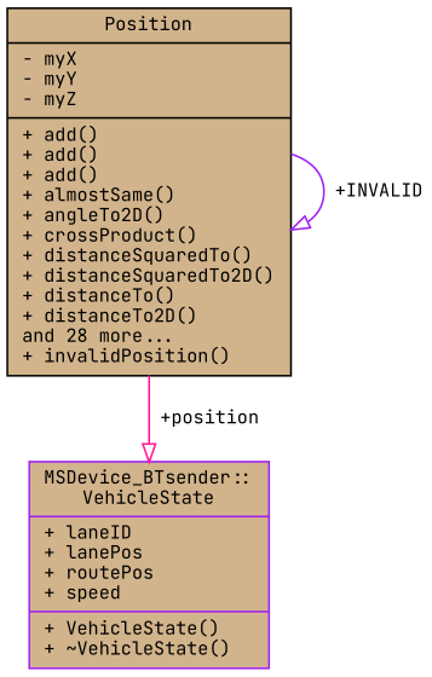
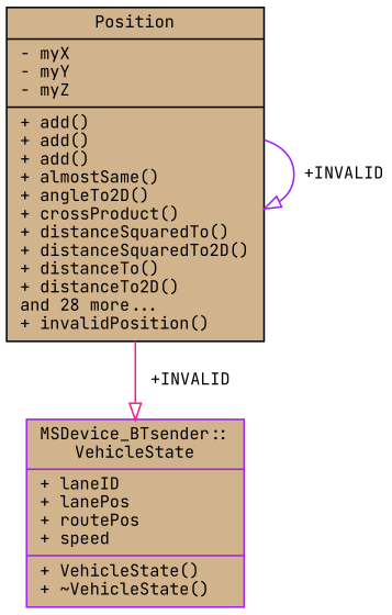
  digraph {
    fontname="JetBrains Mono"
    node [fillcolor=tan fontname="JetBrains Mono" fontsize=10 shape=record style=filled]
    edge [arrowhead=onormal fontname="JetBrains Mono" fontsize=10 labelfontname=Helvetica labelfontsize=10 style=solid]
    n1 [color=purple fontcolor=black height=0.2 label="{MSDevice_BTsender::\lVehicleState\n|+ laneID\l+ lanePos\l+ routePos\l+ speed\l|+ VehicleState()\l+ ~VehicleState()\l}" width=0.4]
    n2 [color=black height=0.2 label="{Position\n|- myX\l- myY\l- myZ\l|+ add()\l+ add()\l+ add()\l+ almostSame()\l+ angleTo2D()\l+ crossProduct()\l+ distanceSquaredTo()\l+ distanceSquaredTo2D()\l+ distanceTo()\l+ distanceTo2D()\land 28 more...\l+ invalidPosition()\l}" width=0.4]
-   n2 -> n1 [color=deeppink label=" +position"]
+   n2 -> n1 [color=deeppink label=" +INVALID"]
    n2 -> n2 [color=purple label=" +INVALID"]
  }
